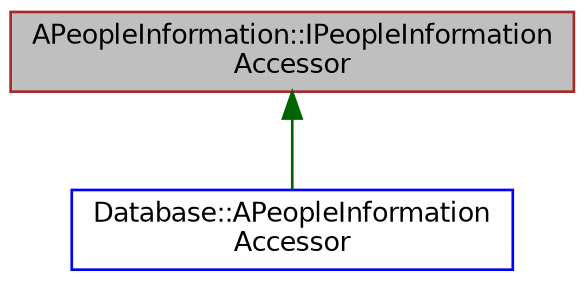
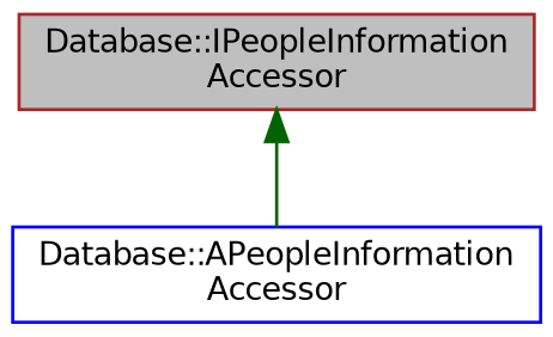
  digraph {
    node [fontname=Helvetica fontsize=10 shape=record style=filled]
-   n1 [color=brown fillcolor=grey75 fontcolor=black height=0.2 label="APeopleInformation::IPeopleInformation\lAccessor" width=0.4]
+   n1 [color=brown fillcolor=grey75 fontcolor=black height=0.2 label="Database::IPeopleInformation\lAccessor" width=0.4]
    n2 [color=blue fillcolor=white height=0.2 label="Database::APeopleInformation\lAccessor" width=0.4]
    n1 -> n2 [color=darkgreen dir=back fontname=Helvetica fontsize=10 labelfontname=Helvetica labelfontsize=10 style=solid]
  }
